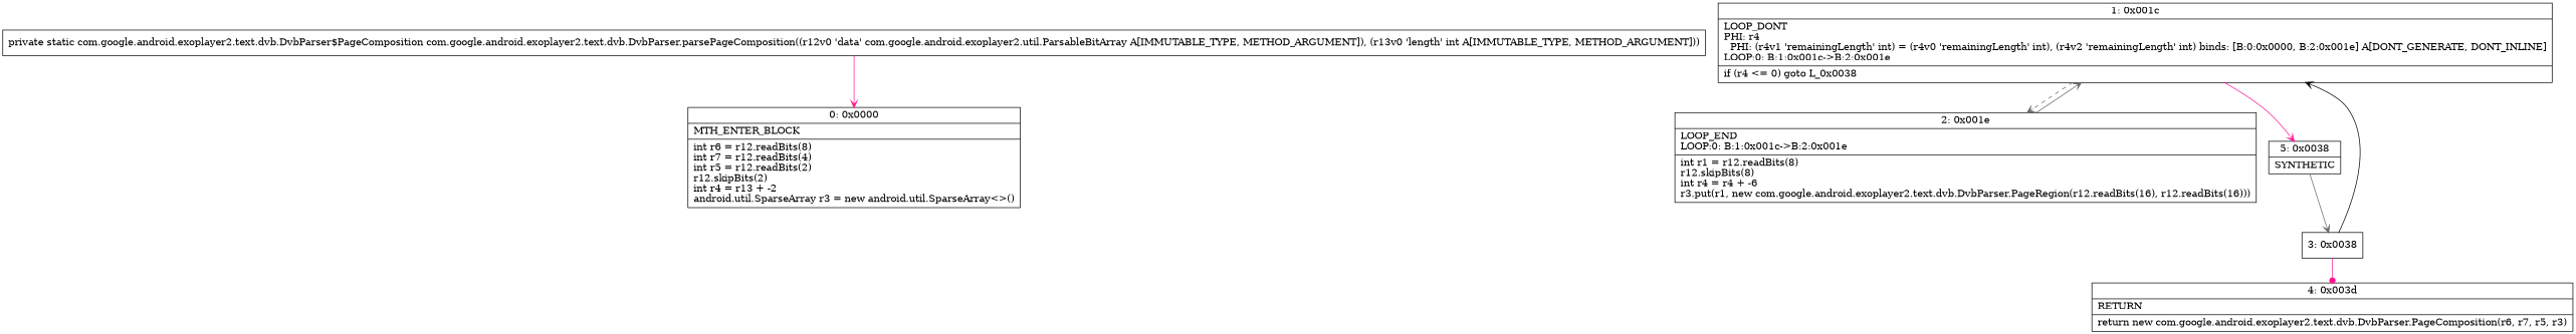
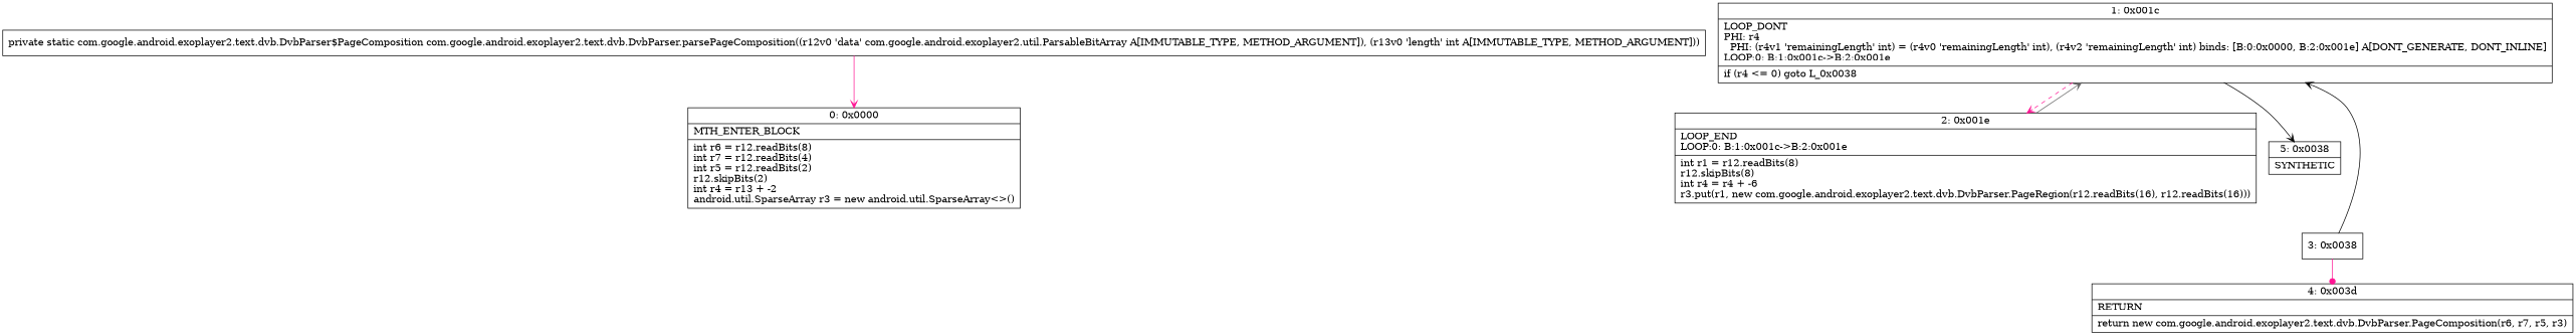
  digraph {
    node [shape=record]
    edge [arrowhead=vee color=deeppink]
    n1 [label="{0\:\ 0x0000|MTH_ENTER_BLOCK\l|int r6 = r12.readBits(8)\lint r7 = r12.readBits(4)\lint r5 = r12.readBits(2)\lr12.skipBits(2)\lint r4 = r13 + \-2\landroid.util.SparseArray r3 = new android.util.SparseArray\<\>()\l}"]
    n2 [label="{1\:\ 0x001c|LOOP_DONT\lPHI: r4 \l  PHI: (r4v1 'remainingLength' int) = (r4v0 'remainingLength' int), (r4v2 'remainingLength' int) binds: [B:0:0x0000, B:2:0x001e] A[DONT_GENERATE, DONT_INLINE]\lLOOP:0: B:1:0x001c\-\>B:2:0x001e\l|if (r4 \<= 0) goto L_0x0038\l}"]
    n3 [label="{2\:\ 0x001e|LOOP_END\lLOOP:0: B:1:0x001c\-\>B:2:0x001e\l|int r1 = r12.readBits(8)\lr12.skipBits(8)\lint r4 = r4 + \-6\lr3.put(r1, new com.google.android.exoplayer2.text.dvb.DvbParser.PageRegion(r12.readBits(16), r12.readBits(16)))\l}"]
    n4 [label="{5\:\ 0x0038|SYNTHETIC\l}"]
    n5 [label="{3\:\ 0x0038}"]
    n6 [label="{4\:\ 0x003d|RETURN\l|return new com.google.android.exoplayer2.text.dvb.DvbParser.PageComposition(r6, r7, r5, r3)\l}"]
    n7 [label="{private static com.google.android.exoplayer2.text.dvb.DvbParser$PageComposition com.google.android.exoplayer2.text.dvb.DvbParser.parsePageComposition((r12v0 'data' com.google.android.exoplayer2.util.ParsableBitArray A[IMMUTABLE_TYPE, METHOD_ARGUMENT]), (r13v0 'length' int A[IMMUTABLE_TYPE, METHOD_ARGUMENT])) }"]
-   n2 -> n3 [color=gray40 style=dashed]
-   n2 -> n4
+   n2 -> n3 [style=dashed]
+   n2 -> n4 [color=black]
    n3 -> n2 [color=gray40]
-   n4 -> n5 [color=gray40]
    n5 -> n2 [color=black]
    n5 -> n6 [arrowhead=dot]
    n7 -> n1
  }
